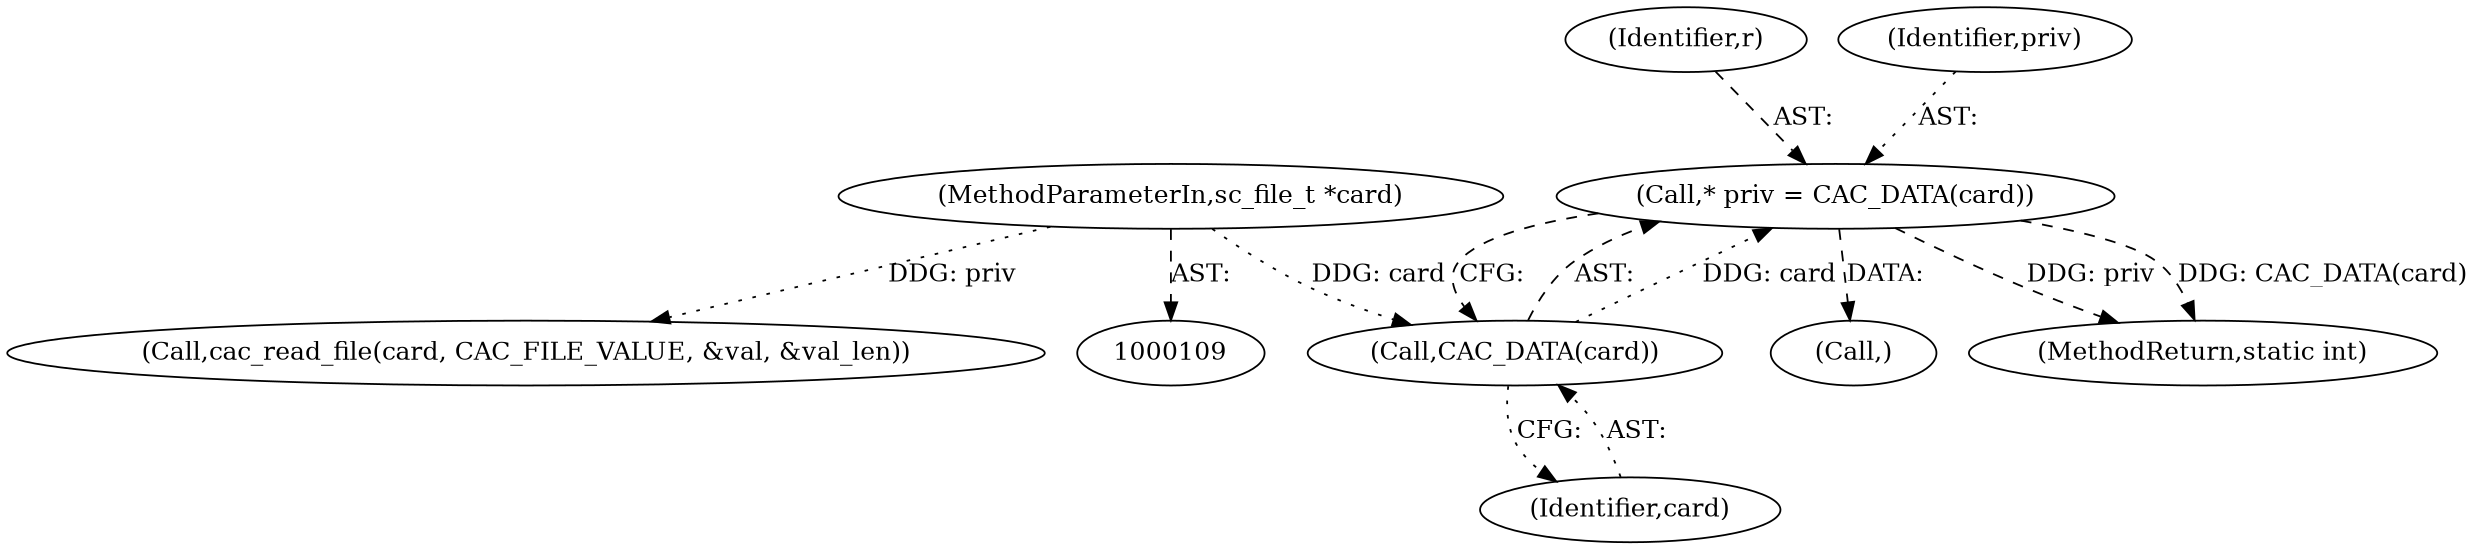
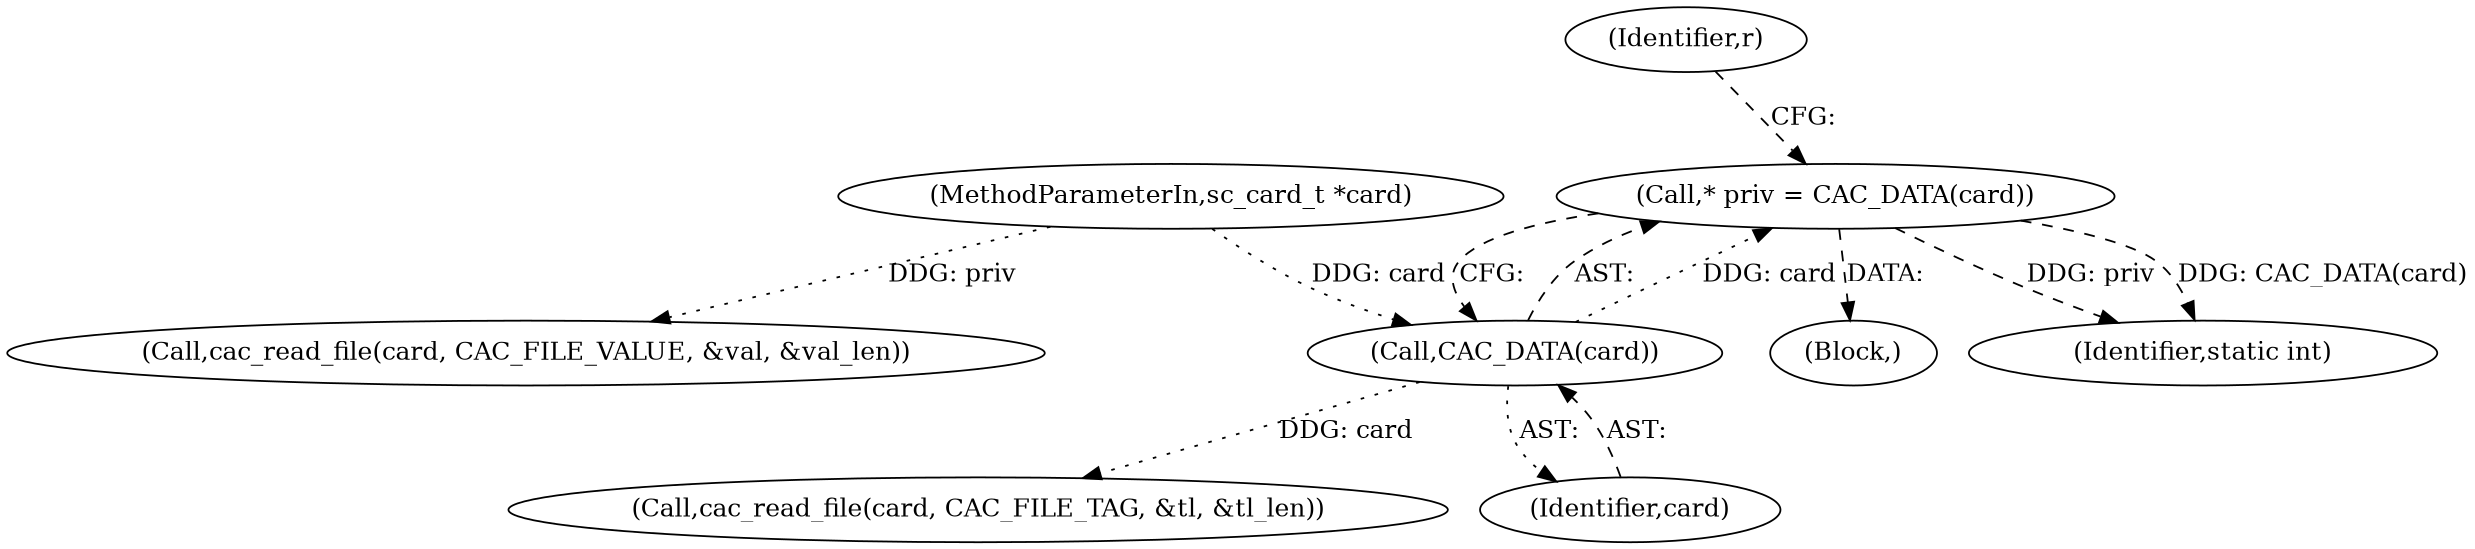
  digraph {
    edge [style=dashed]
    n1 [label="(Call,* priv = CAC_DATA(card))"]
    n2 [label="(Call,CAC_DATA(card))"]
-   n3 [label="(Call,)"]
-   n4 [label="(MethodReturn,static int)"]
+   n3 [label="(Block,)"]
+   n4 [label="(Identifier,static int)"]
+   n5 [label="(Call,cac_read_file(card, CAC_FILE_TAG, &tl, &tl_len))"]
    n6 [label="(Identifier,card)"]
-   n7 [label="(MethodParameterIn,sc_file_t *card)"]
+   n7 [label="(MethodParameterIn,sc_card_t *card)"]
    n8 [label="(Call,cac_read_file(card, CAC_FILE_VALUE, &val, &val_len))"]
-   1000109
    n10 [label="(Identifier,r)"]
-   n11 [label="(Identifier,priv)"]
    n1 -> n2 [label="CFG: "]
    n1 -> n3 [label="DATA: "]
    n1 -> n4 [label="DDG: priv"]
    n1 -> n4 [label="DDG: CAC_DATA(card)"]
    n2 -> n1 [label="AST: "]
    n2 -> n1 [label="DDG: card" style=dotted]
-   n2 -> n6 [label="CFG: " style=dotted]
-   n6 -> n2 [label="AST: " style=dotted]
+   n2 -> n5 [label="DDG: card" style=dotted]
+   n2 -> n6 [label="AST: " style=dotted]
+   n6 -> n2 [label="AST: "]
    n7 -> n2 [label="DDG: card" style=dotted]
    n7 -> n8 [label="DDG: priv" style=dotted]
-   n7 -> 1000109 [label="AST: "]
-   n10 -> n1 [label="AST: "]
-   n11 -> n1 [label="AST: " style=dotted]
+   n10 -> n1 [label="CFG: "]
  }
